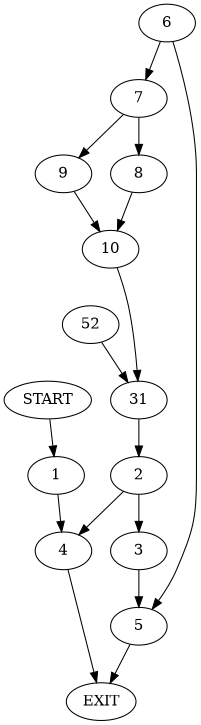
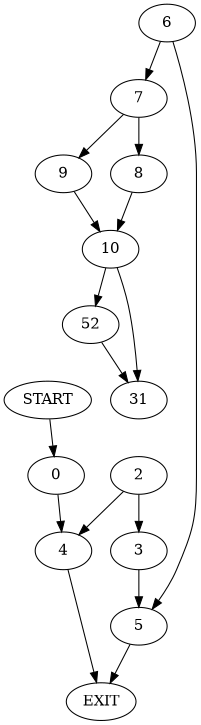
  digraph {
    n1 [label=START]
-   1
+   1 [label=0]
    4
    n4 [label=EXIT]
    2
    3
    5
    6
    7
    8
    9
    10
    n13 [label=31]
    n14 [label=52]
    n1 -> 1
    1 -> 4
    4 -> n4
    2 -> 4
    2 -> 3
    3 -> 5
    5 -> n4
    6 -> 5
    6 -> 7
    7 -> 8
    7 -> 9
    8 -> 10
    9 -> 10
    10 -> n13
-   n13 -> 2
+   10 -> n14
    n14 -> n13
  }
